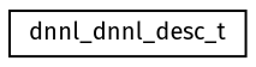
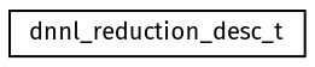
  digraph {
    rankdir=TB
    fontname="Fira Sans"
-   n1 [color=black fillcolor=white fontname="Fira Sans" fontsize=10 height=0.2 label=dnnl_dnnl_desc_t shape=record style=filled width=0.4]
+   n1 [color=black fillcolor=white fontname="Fira Sans" fontsize=10 height=0.2 label=dnnl_reduction_desc_t shape=record style=filled width=0.4]
  }
